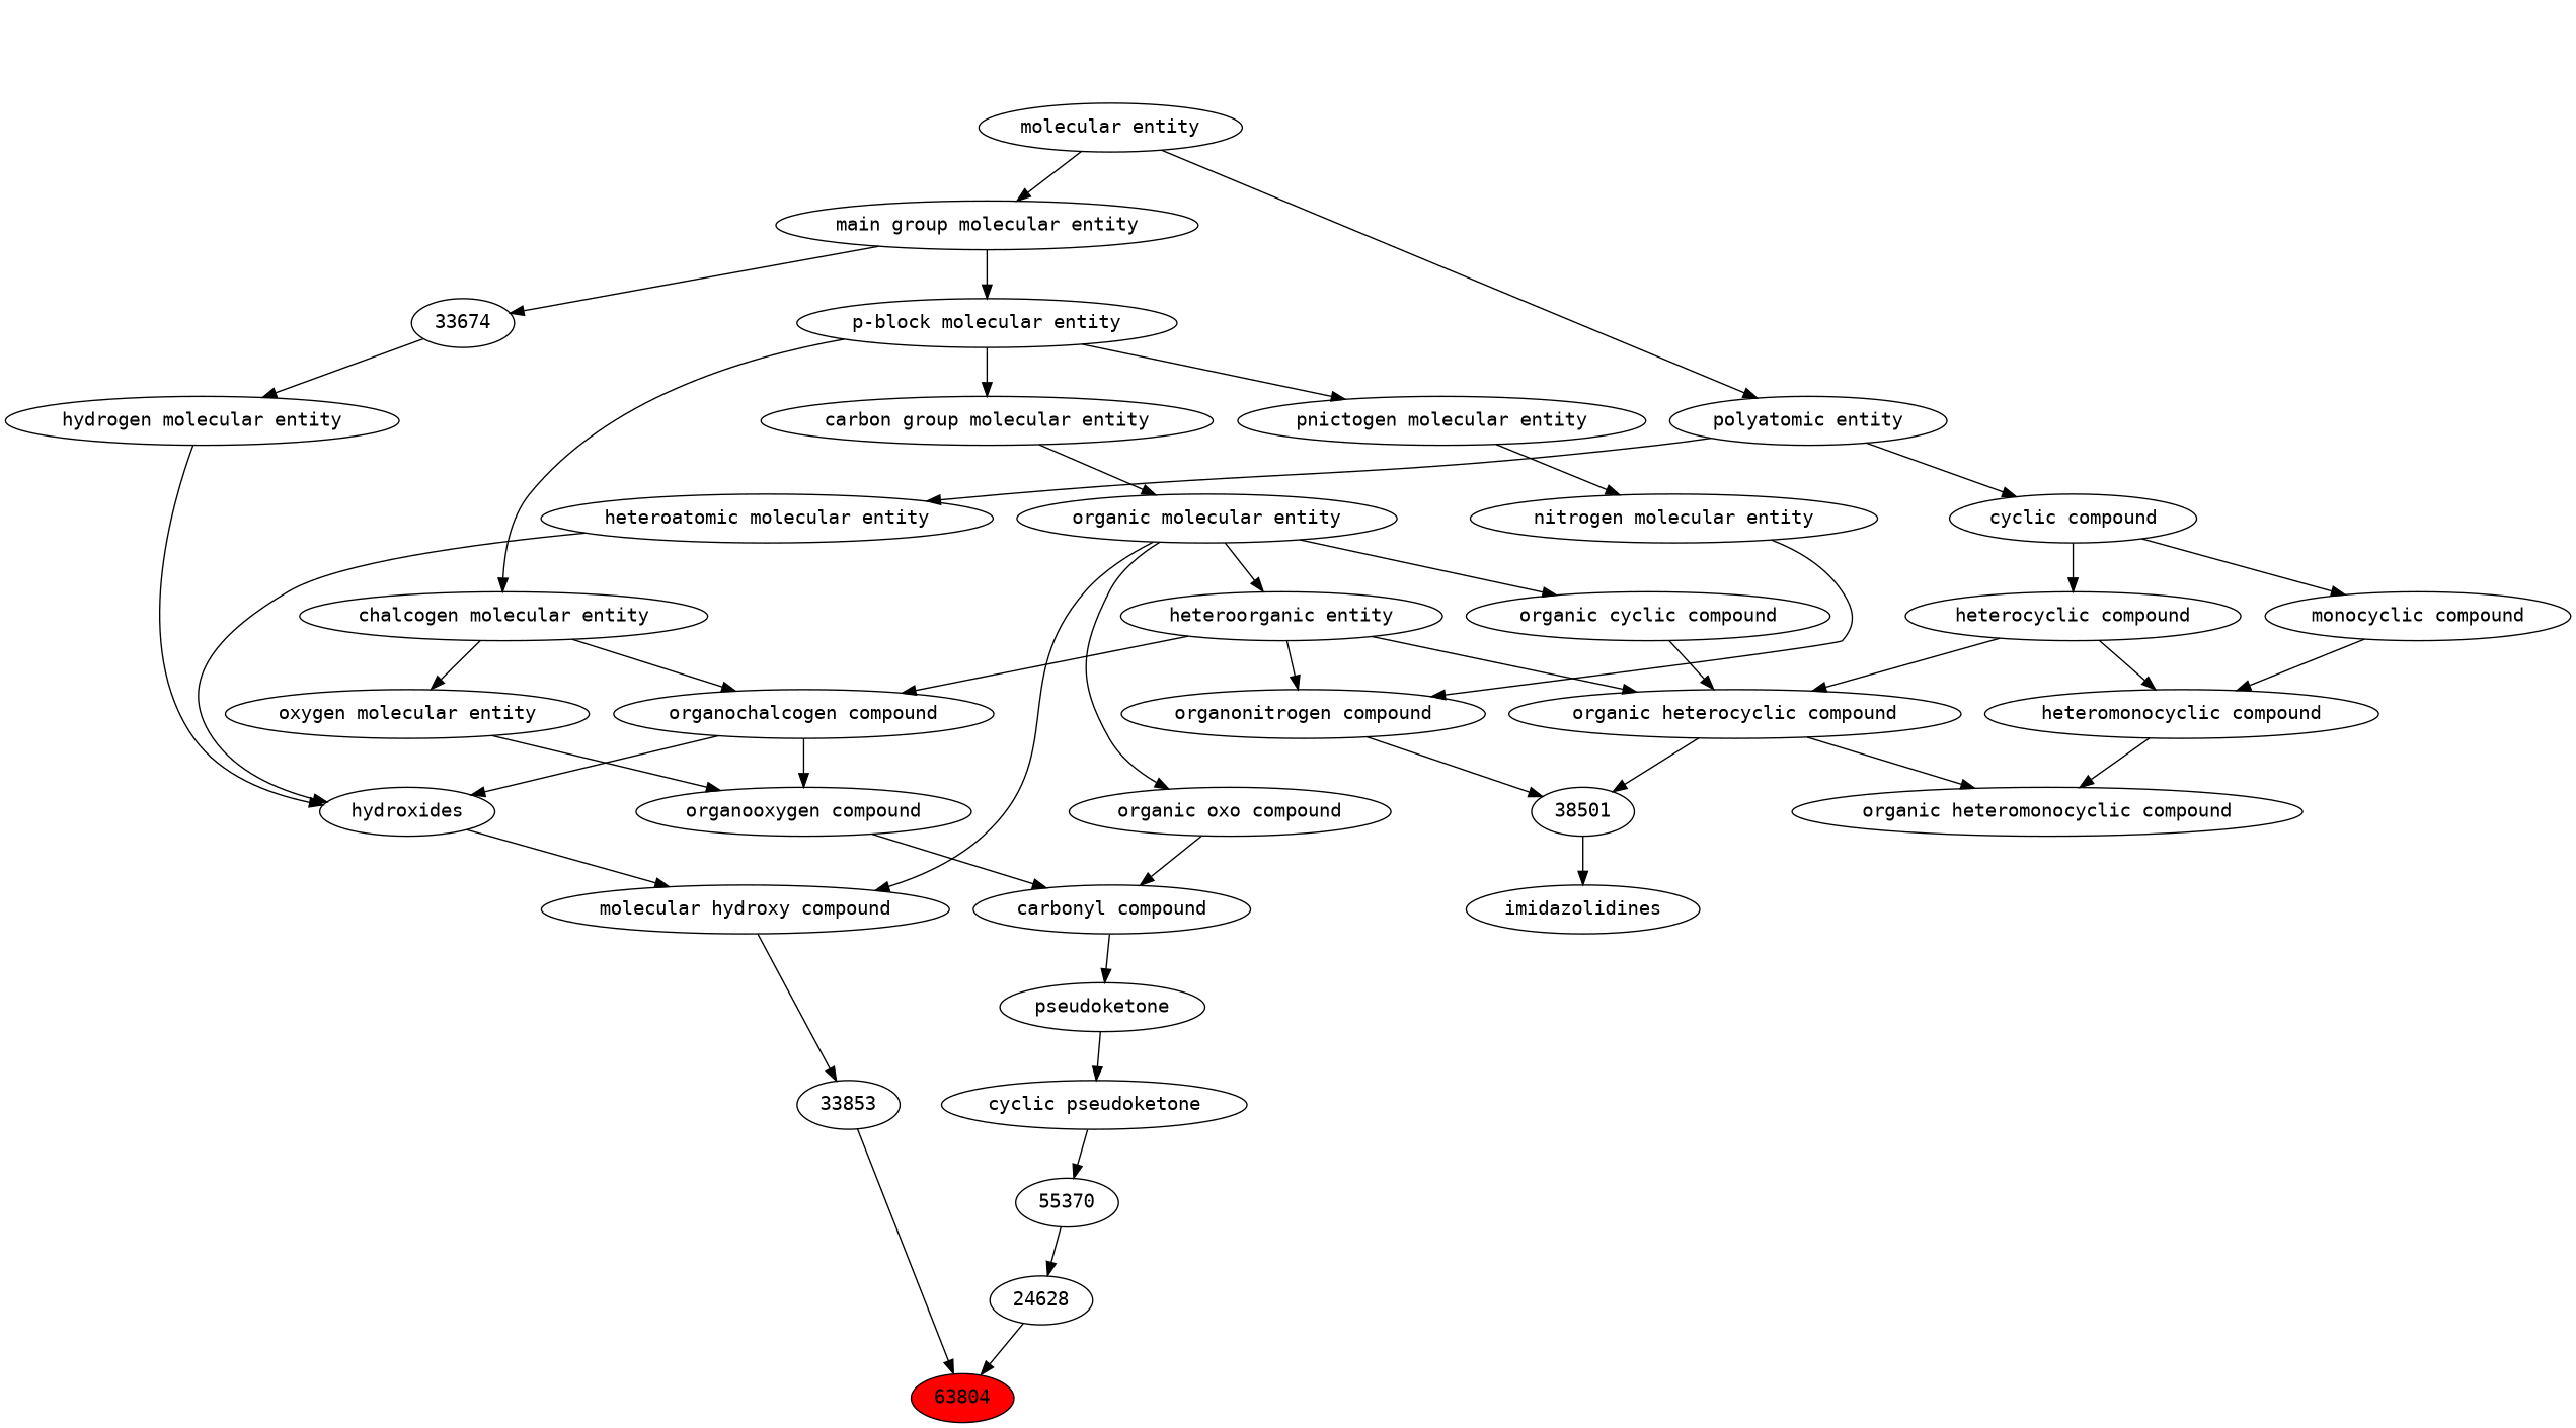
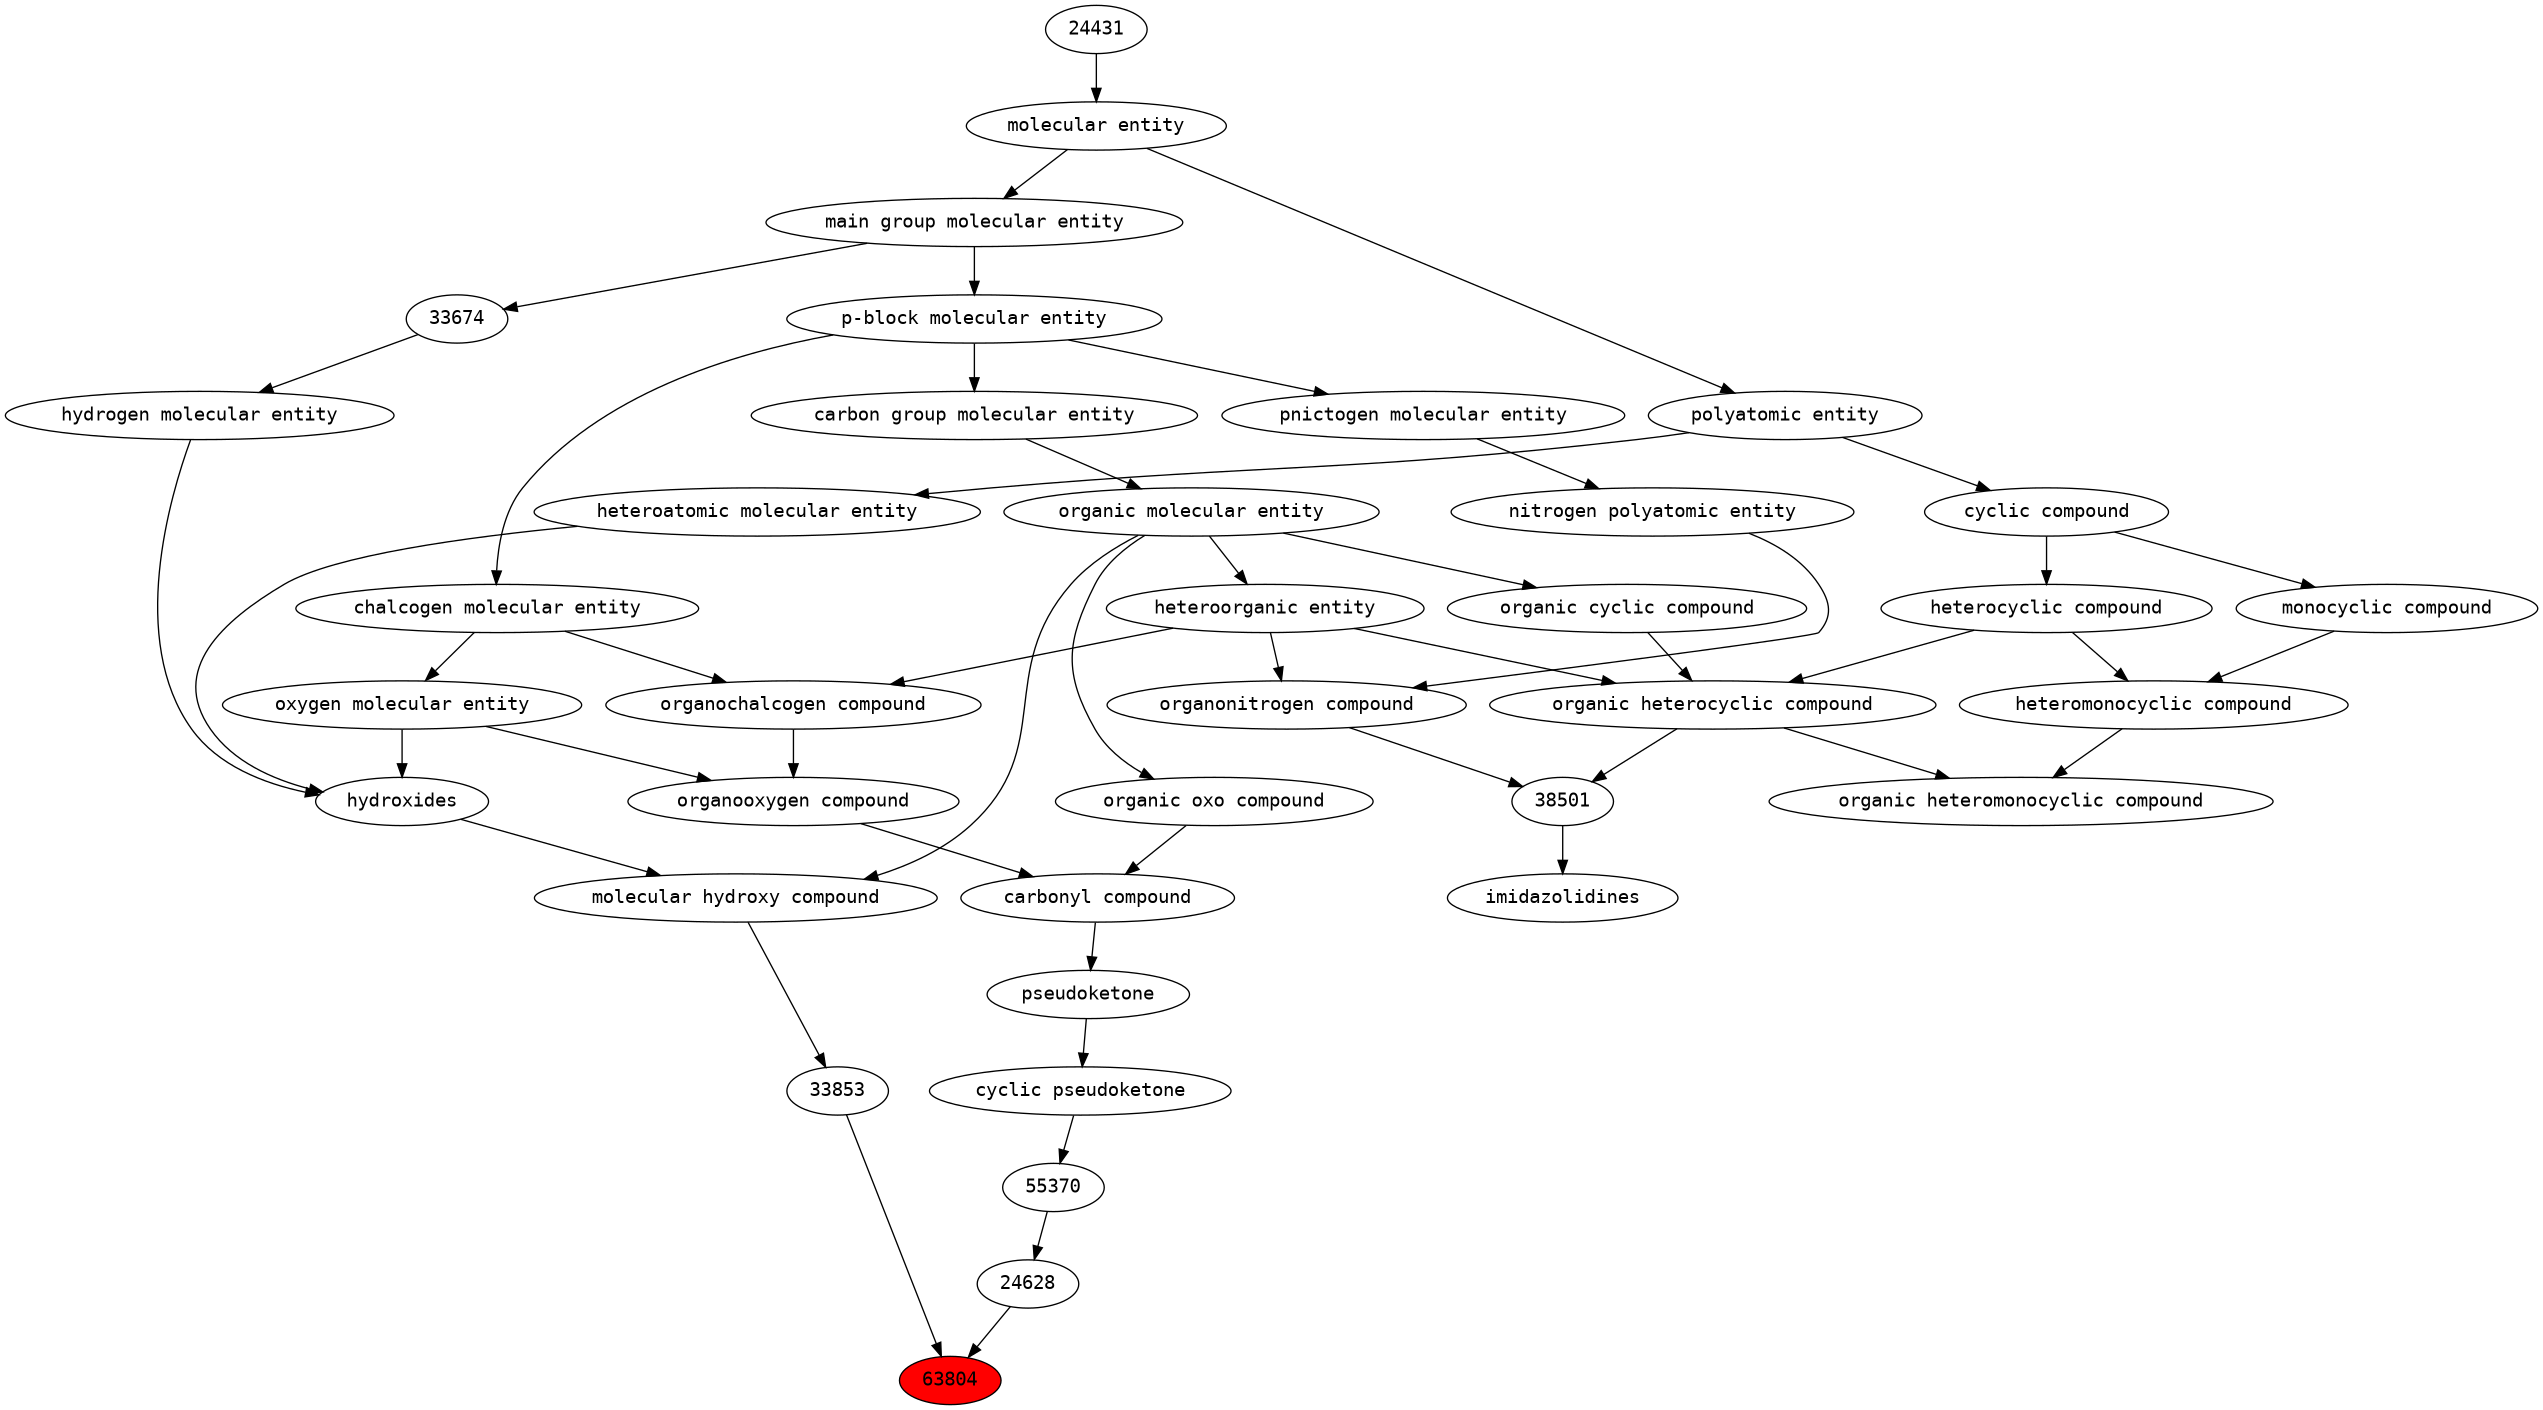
  digraph {
    fontname="DejaVu Sans Mono"
    node [fontname="DejaVu Sans Mono"]
    edge [fontname="DejaVu Sans Mono"]
    n1 [fillcolor=red label=63804 style=filled]
    n2 [label=24628]
    n3 [label=33853]
    n4 [label=55370]
    n5 [label="molecular hydroxy compound"]
    n6 [label=imidazolidines]
    n7 [label="cyclic pseudoketone"]
    n8 [label=hydroxides]
    n9 [label="organic molecular entity"]
    n10 [label="heteroorganic entity"]
    n11 [label="organic cyclic compound"]
    n12 [label="organic oxo compound"]
    n13 [label="organic heterocyclic compound"]
    n14 [label="organonitrogen compound"]
    n15 [label="organochalcogen compound"]
    n16 [label="carbonyl compound"]
    n17 [label=38501]
    n18 [label=pseudoketone]
    n19 [label="oxygen molecular entity"]
    n20 [label="organooxygen compound"]
    n21 [label="hydrogen molecular entity"]
    n22 [label="heteroatomic molecular entity"]
    n23 [label="carbon group molecular entity"]
    n24 [label="organic heteromonocyclic compound"]
    n25 [label="chalcogen molecular entity"]
    n26 [label=33674]
    n27 [label="polyatomic entity"]
    n28 [label="cyclic compound"]
    n29 [label="heterocyclic compound"]
    n30 [label="monocyclic compound"]
    n31 [label="p-block molecular entity"]
    n32 [label="pnictogen molecular entity"]
-   n33 [label="nitrogen molecular entity"]
+   n33 [label="nitrogen polyatomic entity"]
    n34 [label="heteromonocyclic compound"]
    n35 [label="main group molecular entity"]
    n36 [label="molecular entity"]
+   n37 [label=24431]
    n2 -> n1
    n3 -> n1
    n4 -> n2
    n5 -> n3
    n7 -> n4
    n8 -> n5
    n9 -> n5
    n9 -> n10
    n9 -> n11
    n9 -> n12
    n10 -> n13
    n10 -> n14
    n10 -> n15
    n11 -> n13
    n12 -> n16
    n13 -> n17
    n13 -> n24
    n14 -> n17
    n15 -> n20
    n16 -> n18
    n17 -> n6
    n18 -> n7
-   n15 -> n8
+   n19 -> n8
    n19 -> n20
    n20 -> n16
    n21 -> n8
    n22 -> n8
    n23 -> n9
    n25 -> n15
    n25 -> n19
    n26 -> n21
    n27 -> n22
    n27 -> n28
    n28 -> n29
    n28 -> n30
    n29 -> n13
    n29 -> n34
    n30 -> n34
    n31 -> n23
    n31 -> n25
    n31 -> n32
    n32 -> n33
    n33 -> n14
    n34 -> n24
    n35 -> n26
    n35 -> n31
    n36 -> n27
    n36 -> n35
+   n37 -> n36
  }
